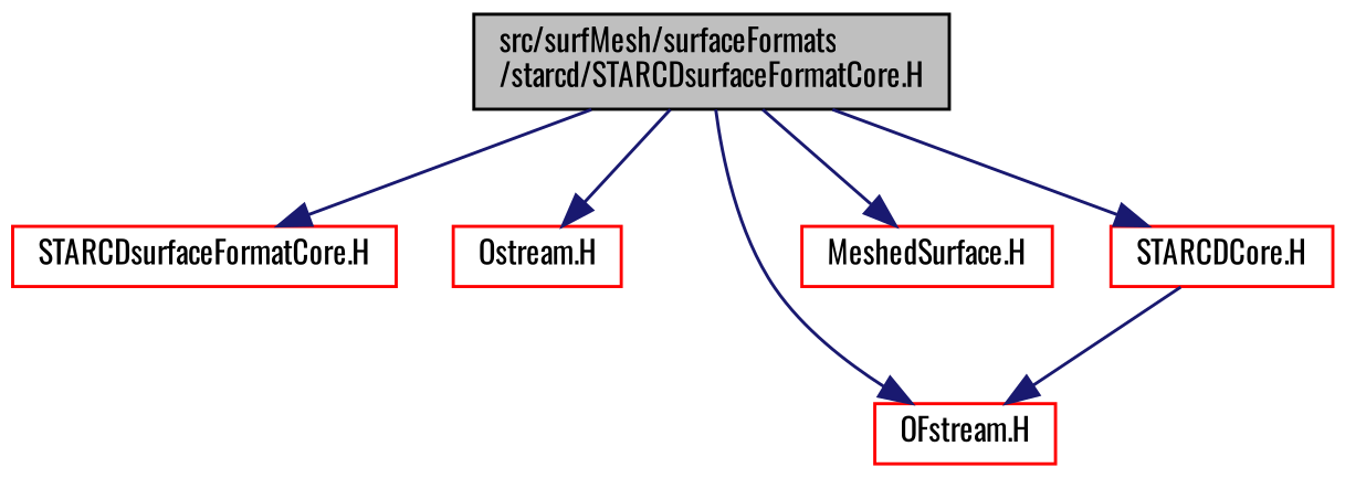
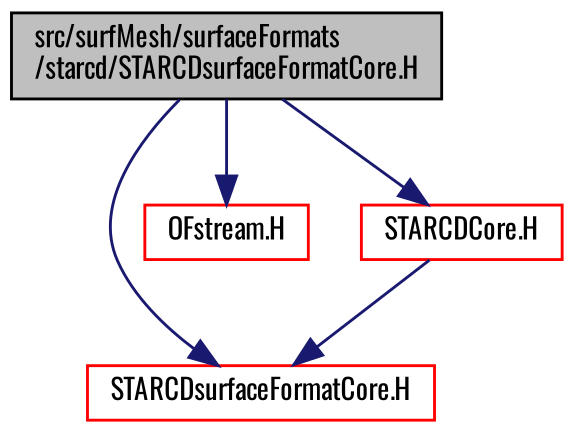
  digraph {
    fontname=Oswald
    node [color=red fontname=Oswald fontsize=10 shape=record]
    edge [color=midnightblue fontname=Oswald fontsize=10 labelfontname=FreeSans labelfontsize=10 style=solid]
    n1 [color=black fillcolor=grey75 fontcolor=black height=0.2 label="src/surfMesh/surfaceFormats\l/starcd/STARCDsurfaceFormatCore.H" style=filled width=0.4]
    n2 [height=0.2 label="STARCDsurfaceFormatCore.H" width=0.4]
-   n3 [height=0.2 label="Ostream.H" width=0.4]
    n4 [height=0.2 label="OFstream.H" width=0.4]
-   n5 [height=0.2 label="MeshedSurface.H" width=0.4]
    n6 [height=0.2 label="STARCDCore.H" width=0.4]
    n1 -> n2
-   n1 -> n3
    n1 -> n4
-   n1 -> n5
    n1 -> n6
-   n6 -> n4
+   n6 -> n2
  }
